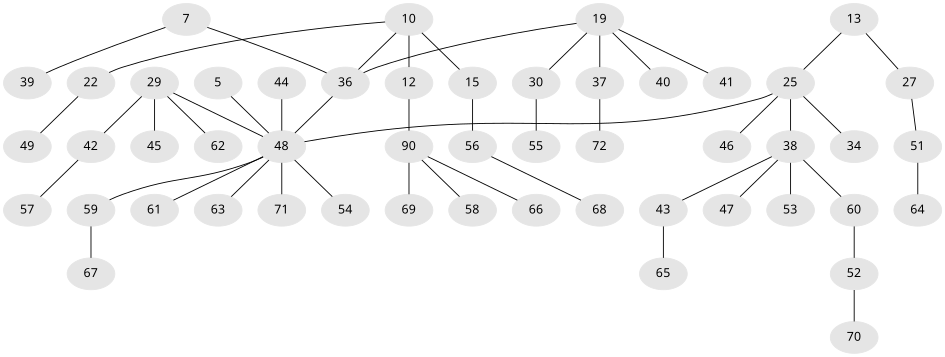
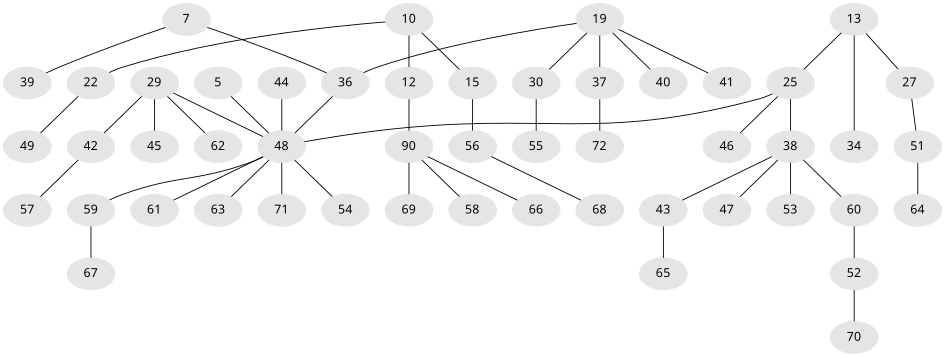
  graph {
    fontname="Noto Sans"
    node [color=gray90 fontname="Noto Sans" style=filled]
    edge [fontname="Noto Sans"]
    48 [super="+17+28+32+33"]
    54
    59
    61
    63
    71
    5
    36 [super="+4"]
    7
    39
    n11 [label=10]
    12
    15
    22
    n15 [label=90]
    56
    49
    58
    66
    69
    25 [super="+10"]
    34
    38 [super="+21+26+35"]
    46
    13
    27
    51
    68
    19 [super="+18"]
    30
    37
    40
    41
    55
    72
    43
    47
    53
    60
    64
    29
    42
    45
    62
    57
    65
    52 [super="+31"]
    70
    44
    67
    48 -- 54
    48 -- 59
    48 -- 61
    48 -- 63
    48 -- 71
    59 -- 67
    5 -- 48
    36 -- 48
    7 -- 36
    7 -- 39
-   n11 -- 36
    n11 -- 12
    n11 -- 15
    n11 -- 22
    12 -- n15
    15 -- 56
    22 -- 49
    n15 -- 58
    n15 -- 66
    n15 -- 69
    56 -- 68
    25 -- 48
-   25 -- 34
+   13 -- 34
    25 -- 38
    25 -- 46
    38 -- 43
    38 -- 47
    38 -- 53
    38 -- 60
    13 -- 25
    13 -- 27
    27 -- 51
    51 -- 64
    19 -- 36
    19 -- 30
    19 -- 37
    19 -- 40
    19 -- 41
    30 -- 55
    37 -- 72
    43 -- 65
    60 -- 52
    29 -- 48
    29 -- 42
    29 -- 45
    29 -- 62
    42 -- 57
    52 -- 70
    44 -- 48
  }
